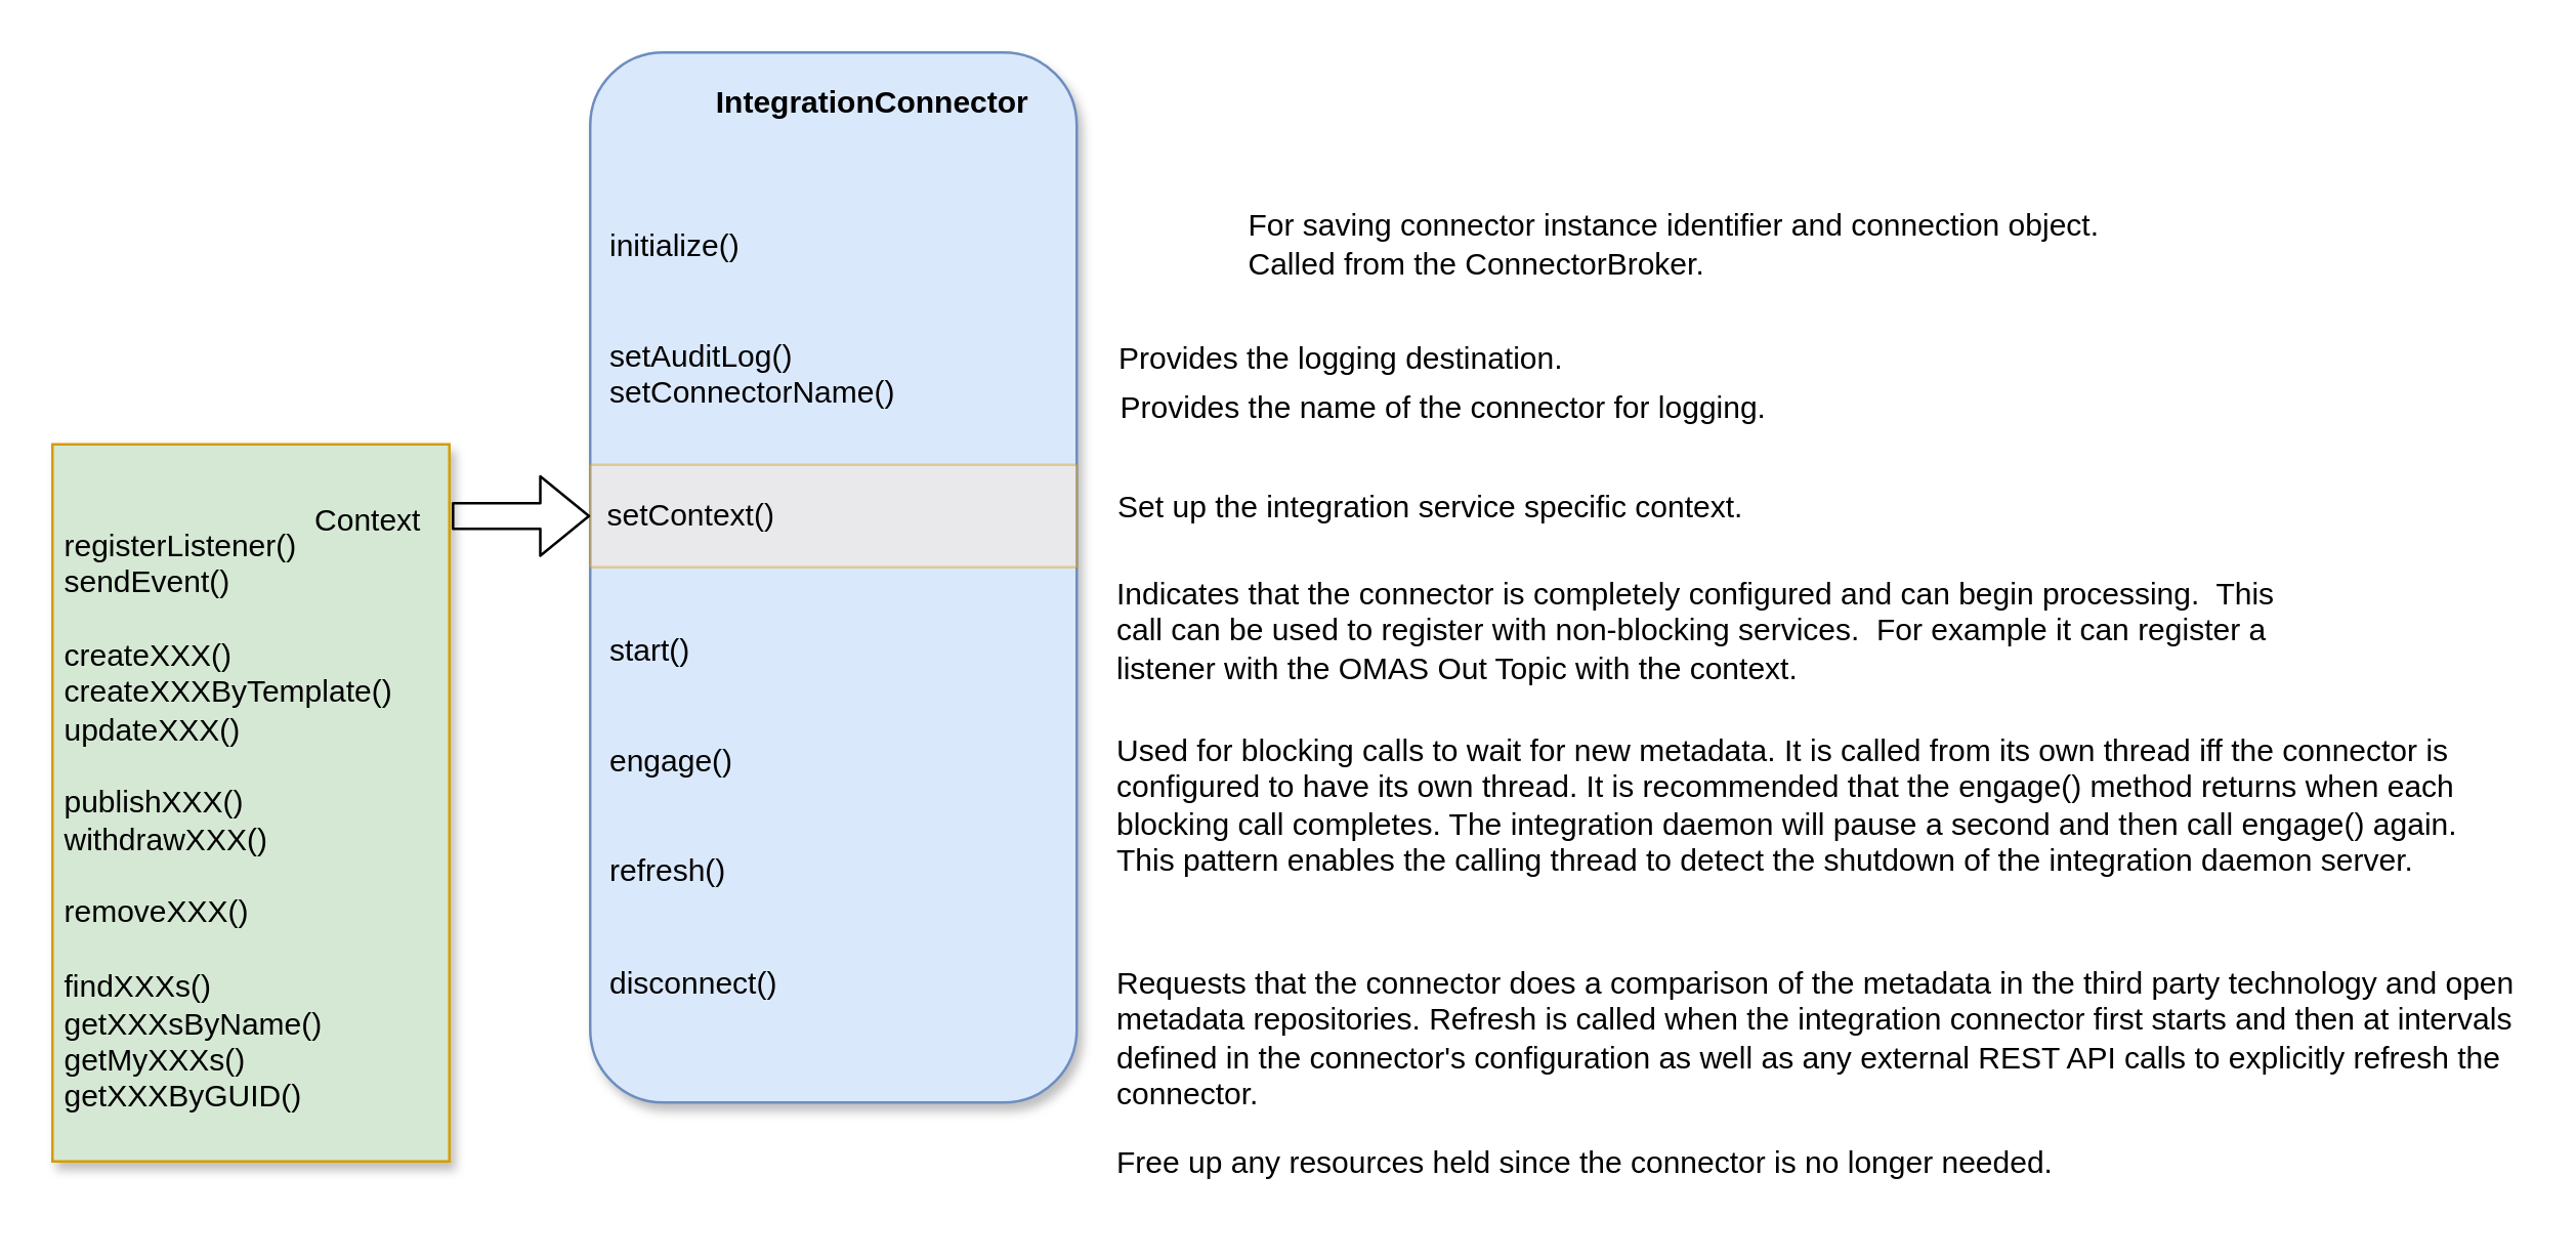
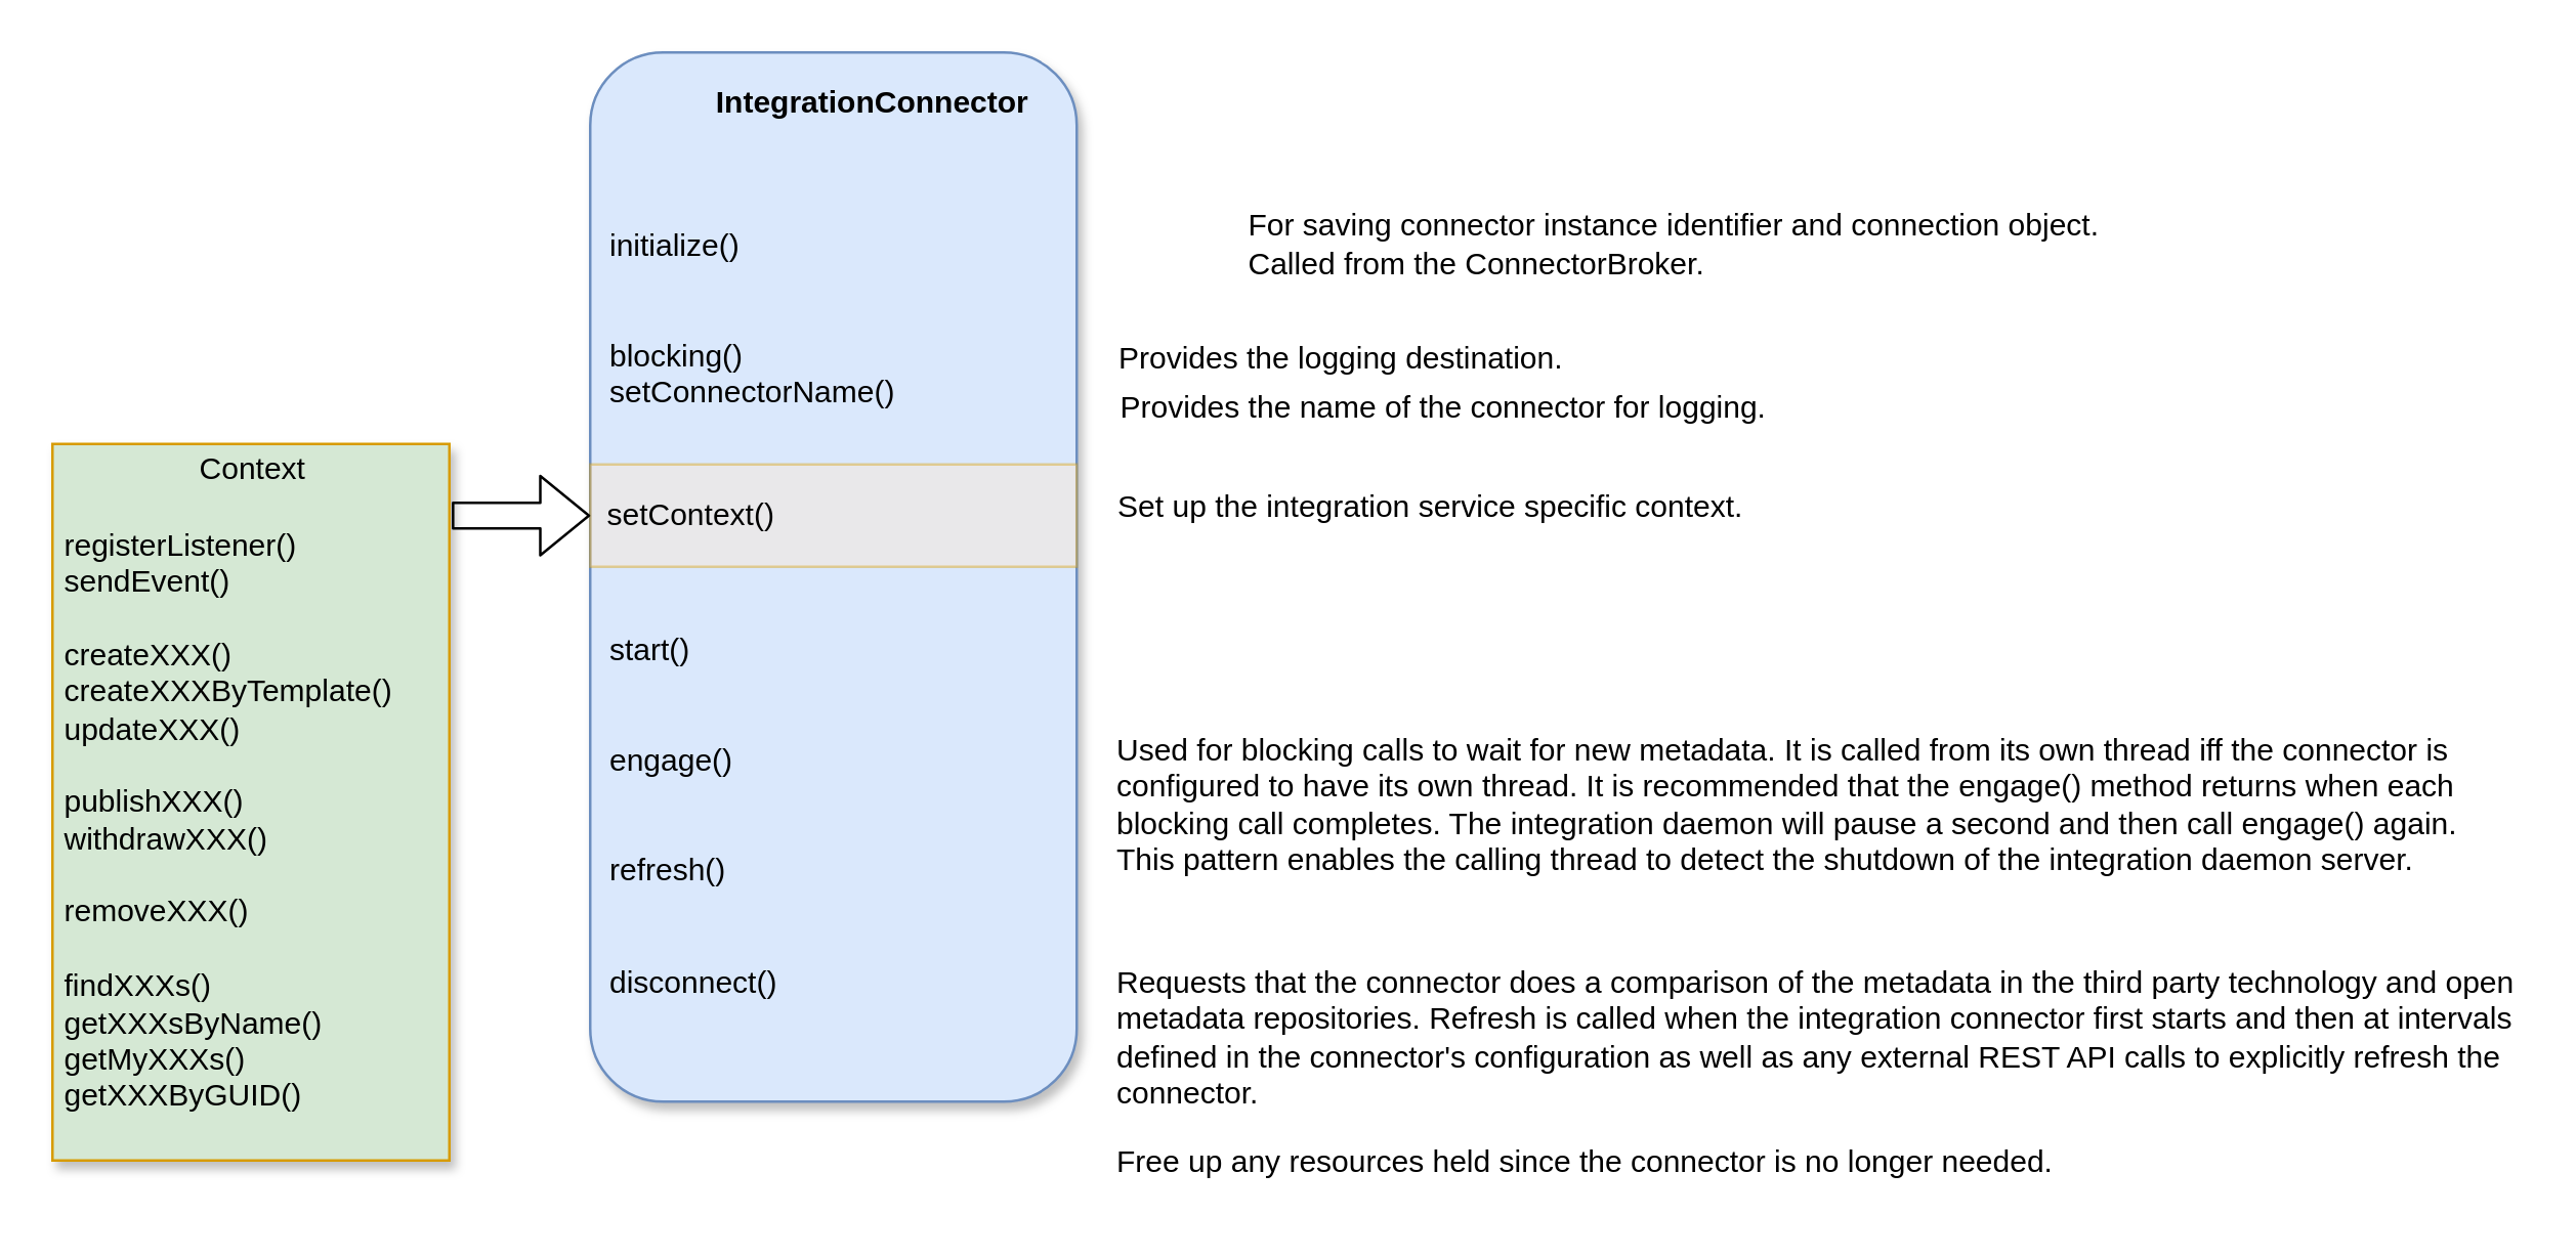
  <mxCell id="0" />
  <mxCell id="1" parent="0" />
- <mxCell id="2" value="&lt;br&gt;&lt;br&gt;initialize()&lt;br&gt;&lt;br&gt;&lt;br&gt;setAuditLog()&lt;br&gt;setConnectorName()&lt;br&gt;&lt;br&gt;&lt;br&gt;&lt;br&gt;&lt;br&gt;&lt;br&gt;&lt;br&gt;start()&lt;br&gt;&lt;br&gt;&lt;br&gt;engage()&lt;br&gt;&lt;br&gt;&lt;br&gt;refresh()&lt;br&gt;&lt;br&gt;&lt;br&gt;disconnect()" style="rounded=1;whiteSpace=wrap;html=1;align=left;perimeterSpacing=0;spacingLeft=6;fillColor=#dae8fc;strokeColor=#6c8ebf;shadow=1;" parent="1" vertex="1"><mxGeometry x="230" y="20" width="190" height="410" as="geometry" /></mxCell>
+ <mxCell id="2" value="&lt;br&gt;&lt;br&gt;initialize()&lt;br&gt;&lt;br&gt;&lt;br&gt;blocking()&lt;br&gt;setConnectorName()&lt;br&gt;&lt;br&gt;&lt;br&gt;&lt;br&gt;&lt;br&gt;&lt;br&gt;&lt;br&gt;start()&lt;br&gt;&lt;br&gt;&lt;br&gt;engage()&lt;br&gt;&lt;br&gt;&lt;br&gt;refresh()&lt;br&gt;&lt;br&gt;&lt;br&gt;disconnect()" style="rounded=1;whiteSpace=wrap;html=1;align=left;perimeterSpacing=0;spacingLeft=6;fillColor=#dae8fc;strokeColor=#6c8ebf;shadow=1;" parent="1" vertex="1"><mxGeometry x="230" y="20" width="190" height="410" as="geometry" /></mxCell>
  <mxCell id="3" value="&lt;b&gt;IntegrationConnector&lt;/b&gt;" style="text;html=1;align=center;verticalAlign=middle;resizable=0;points=[];autosize=1;" parent="1" vertex="1"><mxGeometry x="270" y="30" width="140" height="20" as="geometry" /></mxCell>
- <mxCell id="4" value="Indicates that the connector is completely configured and can begin processing.&amp;nbsp; This call can be used to register with non-blocking services.&amp;nbsp; For example it can register a listener with the OMAS Out Topic with the context." style="text;whiteSpace=wrap;html=1;" parent="1" vertex="1"><mxGeometry x="434" y="218" width="470" height="40" as="geometry" /></mxCell>
  <mxCell id="5" value="For saving connector instance identifier and connection object.&lt;br&gt;&lt;div style=&quot;text-align: left&quot;&gt;&lt;span&gt;Called from the ConnectorBroker.&lt;/span&gt;&lt;/div&gt;" style="text;html=1;align=center;verticalAlign=middle;resizable=0;points=[];autosize=1;" parent="1" vertex="1"><mxGeometry x="478" y="80" width="350" height="30" as="geometry" /></mxCell>
  <mxCell id="6" value="Provides the logging destination." style="text;html=1;align=center;verticalAlign=middle;resizable=0;points=[];autosize=1;" parent="1" vertex="1"><mxGeometry x="428" y="130" width="190" height="20" as="geometry" /></mxCell>
  <mxCell id="7" value="Provides the name of the connector for logging." style="text;html=1;align=center;verticalAlign=middle;resizable=0;points=[];autosize=1;" parent="1" vertex="1"><mxGeometry x="428" y="149" width="270" height="20" as="geometry" /></mxCell>
  <mxCell id="8" value="Used for blocking calls to wait for new metadata.  It is called from its own thread iff the connector is configured to have its own thread.  It is recommended that the engage() method returns when each blocking call completes.  The integration daemon will pause a second and then call engage() again.  This pattern enables the calling thread to detect the shutdown of the integration daemon server." style="text;whiteSpace=wrap;html=1;" parent="1" vertex="1"><mxGeometry x="434" y="279" width="550" height="70" as="geometry" /></mxCell>
  <mxCell id="9" value="Free up any resources held since the connector is no longer needed." style="text;whiteSpace=wrap;html=1;" parent="1" vertex="1"><mxGeometry x="434" y="440" width="400" height="30" as="geometry" /></mxCell>
  <mxCell id="10" value="Requests that the connector does a comparison of the metadata in the third party technology and open metadata repositories. Refresh is called when the integration connector first starts and then at intervals defined in the connector's configuration as well as any external REST API calls to explicitly refresh the connector." style="text;whiteSpace=wrap;html=1;" parent="1" vertex="1"><mxGeometry x="434" y="370" width="550" height="70" as="geometry" /></mxCell>
  <mxCell id="11" value="Set up the integration service specific context." style="text;html=1;align=center;verticalAlign=middle;resizable=0;points=[];autosize=1;" parent="1" vertex="1"><mxGeometry x="428" y="188" width="260" height="20" as="geometry" /></mxCell>
  <mxCell id="12" value="setContext()" style="rounded=0;whiteSpace=wrap;html=1;fillColor=#ffe6cc;strokeColor=#d79b00;opacity=40;align=left;spacingLeft=5;" parent="1" vertex="1"><mxGeometry x="230" y="181" width="190" height="40" as="geometry" /></mxCell>
  <mxCell id="13" value="&lt;br&gt;registerListener()&lt;br&gt;sendEvent()&lt;br&gt;&lt;br&gt;createXXX()&lt;br&gt;createXXXByTemplate()&lt;br&gt;updateXXX()&lt;br&gt;&lt;br&gt;publishXXX()&lt;br&gt;withdrawXXX()&lt;br&gt;&lt;br&gt;removeXXX()&lt;br&gt;&lt;br&gt;findXXXs()&lt;br&gt;getXXXsByName()&lt;br&gt;getMyXXXs()&lt;br&gt;getXXXByGUID()" style="whiteSpace=wrap;html=1;align=left;fillColor=#d5e8d4;strokeColor=#d79b00;spacingLeft=3;shadow=1;" parent="1" vertex="1"><mxGeometry x="20" y="173" width="155" height="280" as="geometry" /></mxCell>
- <mxCell id="14" value="Context" style="text;html=1;align=center;verticalAlign=middle;resizable=0;points=[];autosize=1;" parent="1" vertex="1"><mxGeometry x="112.5" y="193" width="60" height="20" as="geometry" /></mxCell>
+ <mxCell id="14" value="Context" style="text;html=1;align=center;verticalAlign=middle;resizable=0;points=[];autosize=1;" parent="1" vertex="1"><mxGeometry x="67.5" y="173" width="60" height="20" as="geometry" /></mxCell>
  <mxCell id="15" value="" style="shape=flexArrow;endArrow=classic;html=1;exitX=1.006;exitY=0.1;exitDx=0;exitDy=0;exitPerimeter=0;entryX=0;entryY=0.5;entryDx=0;entryDy=0;" parent="1" source="13" target="12" edge="1"><mxGeometry width="50" height="50" relative="1" as="geometry"><mxPoint x="400" y="423" as="sourcePoint" /><mxPoint x="450" y="373" as="targetPoint" /></mxGeometry></mxCell>
